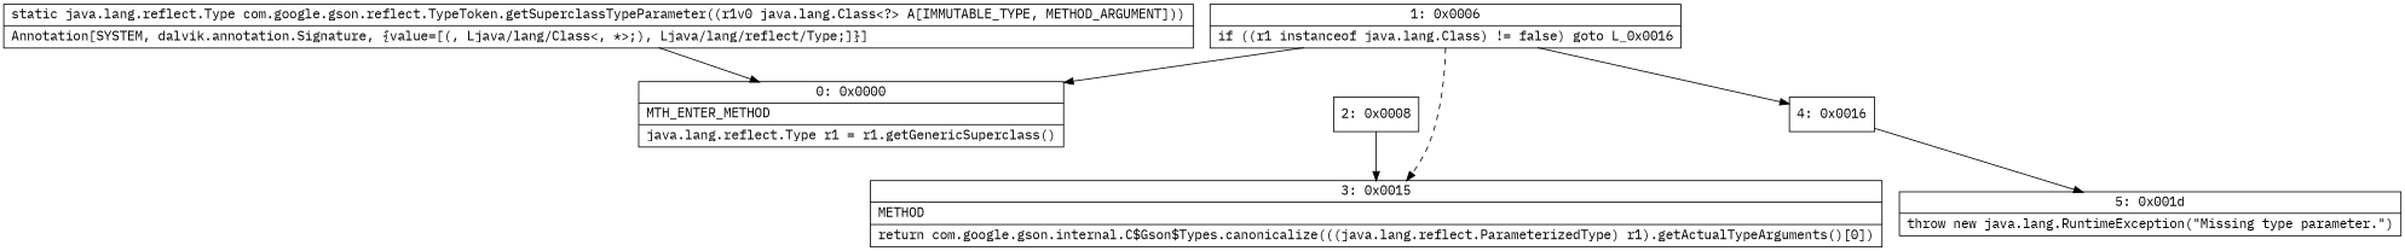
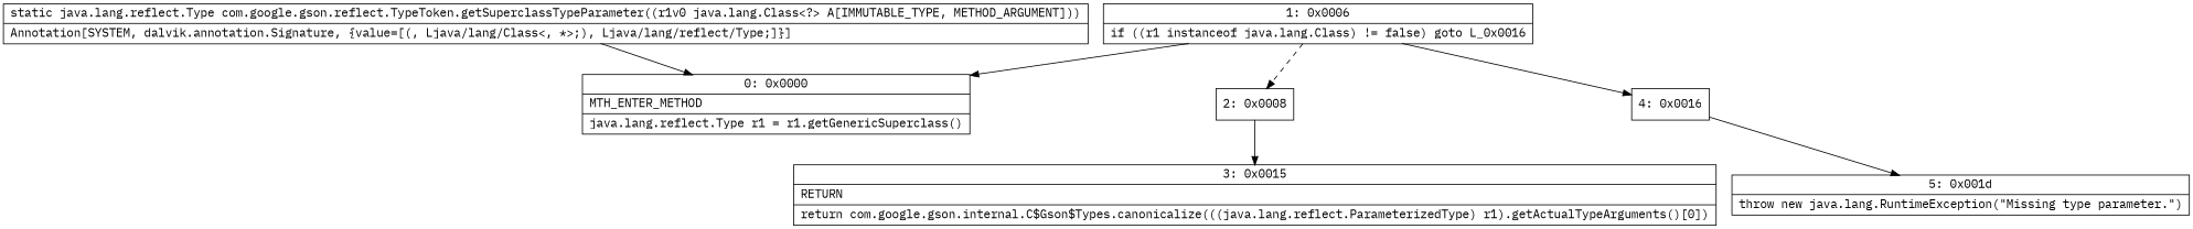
  digraph {
    fontname="IBM Plex Mono"
    node [fontname="IBM Plex Mono" shape=record]
    edge [fontname="IBM Plex Mono"]
    n1 [label="{0\:\ 0x0000|MTH_ENTER_METHOD\l|java.lang.reflect.Type r1 = r1.getGenericSuperclass()\l}"]
    n2 [label="{1\:\ 0x0006|if ((r1 instanceof java.lang.Class) != false) goto L_0x0016\l}"]
    n3 [label="{2\:\ 0x0008}"]
    n4 [label="{4\:\ 0x0016}"]
-   n5 [label="{3\:\ 0x0015|METHOD\l|return com.google.gson.internal.C$Gson$Types.canonicalize(((java.lang.reflect.ParameterizedType) r1).getActualTypeArguments()[0])\l}"]
+   n5 [label="{3\:\ 0x0015|RETURN\l|return com.google.gson.internal.C$Gson$Types.canonicalize(((java.lang.reflect.ParameterizedType) r1).getActualTypeArguments()[0])\l}"]
    n6 [label="{5\:\ 0x001d|throw new java.lang.RuntimeException(\"Missing type parameter.\")\l}"]
    n7 [label="{static java.lang.reflect.Type com.google.gson.reflect.TypeToken.getSuperclassTypeParameter((r1v0 java.lang.Class\<?\> A[IMMUTABLE_TYPE, METHOD_ARGUMENT]))  | Annotation[SYSTEM, dalvik.annotation.Signature, \{value=[(, Ljava\/lang\/Class\<, *\>;), Ljava\/lang\/reflect\/Type;]\}]\l}"]
    n2 -> n1
-   n2 -> n5 [style=dashed]
+   n2 -> n3 [style=dashed]
    n2 -> n4
    n3 -> n5
    n4 -> n6
    n7 -> n1
  }
